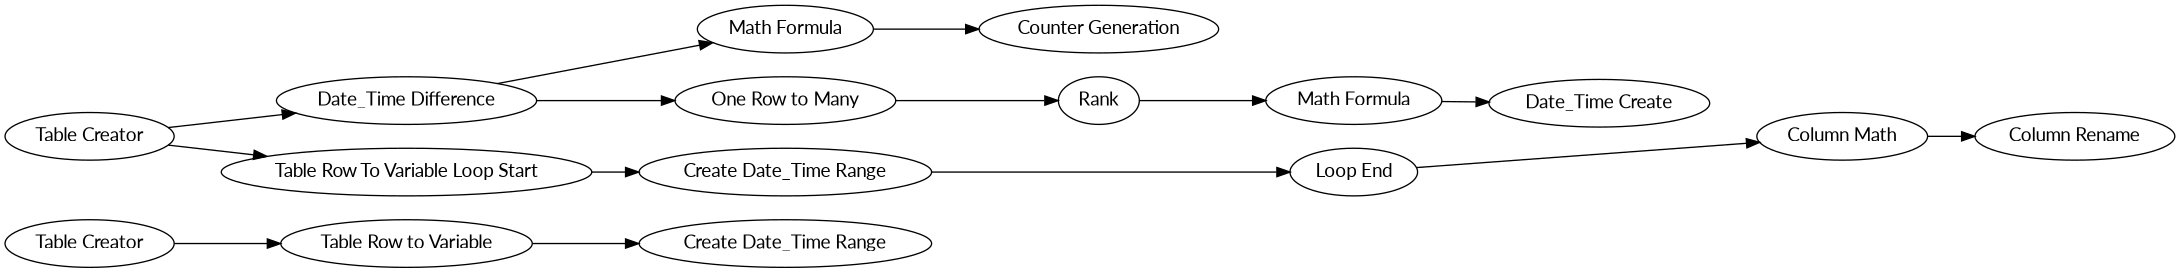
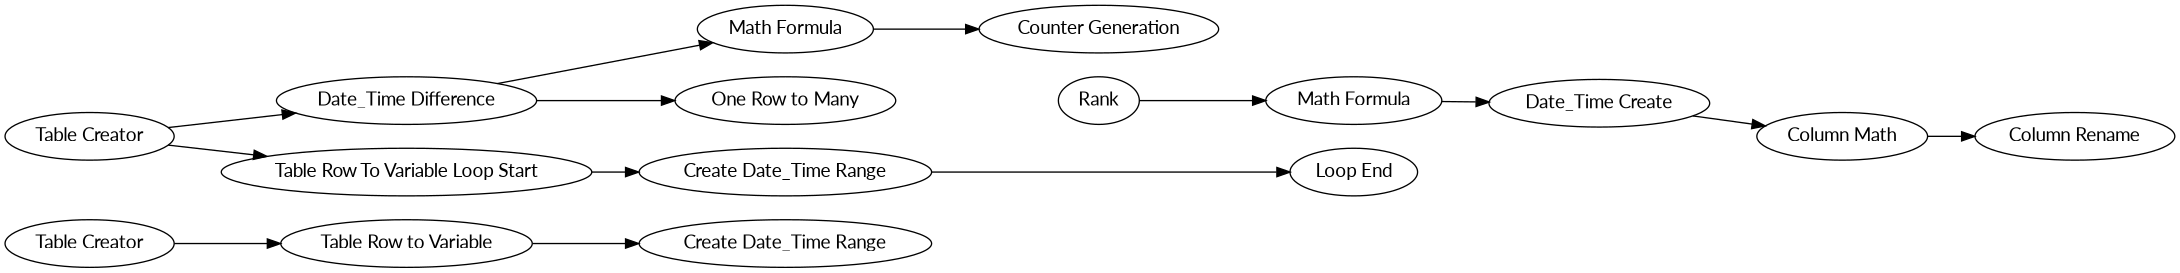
  digraph {
    fontname=Lato
    rankdir=LR
    node [fontname=Lato]
    edge [fontname=Lato]
    n1 [label="Table Creator"]
    n2 [label="Table Row to Variable"]
    n3 [label="Create Date_Time Range"]
    n4 [label="Table Creator"]
    n5 [label="Date_Time Difference"]
    n6 [label="Table Row To Variable Loop Start"]
    n7 [label="Math Formula"]
    n8 [label="One Row to Many"]
    n9 [label="Create Date_Time Range"]
    n10 [label="Counter Generation"]
    n11 [label=Rank]
    n12 [label="Math Formula"]
    n13 [label="Date_Time Create"]
    n14 [label="Column Math"]
    n15 [label="Column Rename"]
    n16 [label="Loop End"]
    n1 -> n2
    n2 -> n3
    n4 -> n5
    n4 -> n6
    n5 -> n7
    n5 -> n8
    n6 -> n9
    n7 -> n10
-   n8 -> n11
    n9 -> n16
    n11 -> n12
    n12 -> n13
-   n16 -> n14
+   n13 -> n14
    n14 -> n15
  }
